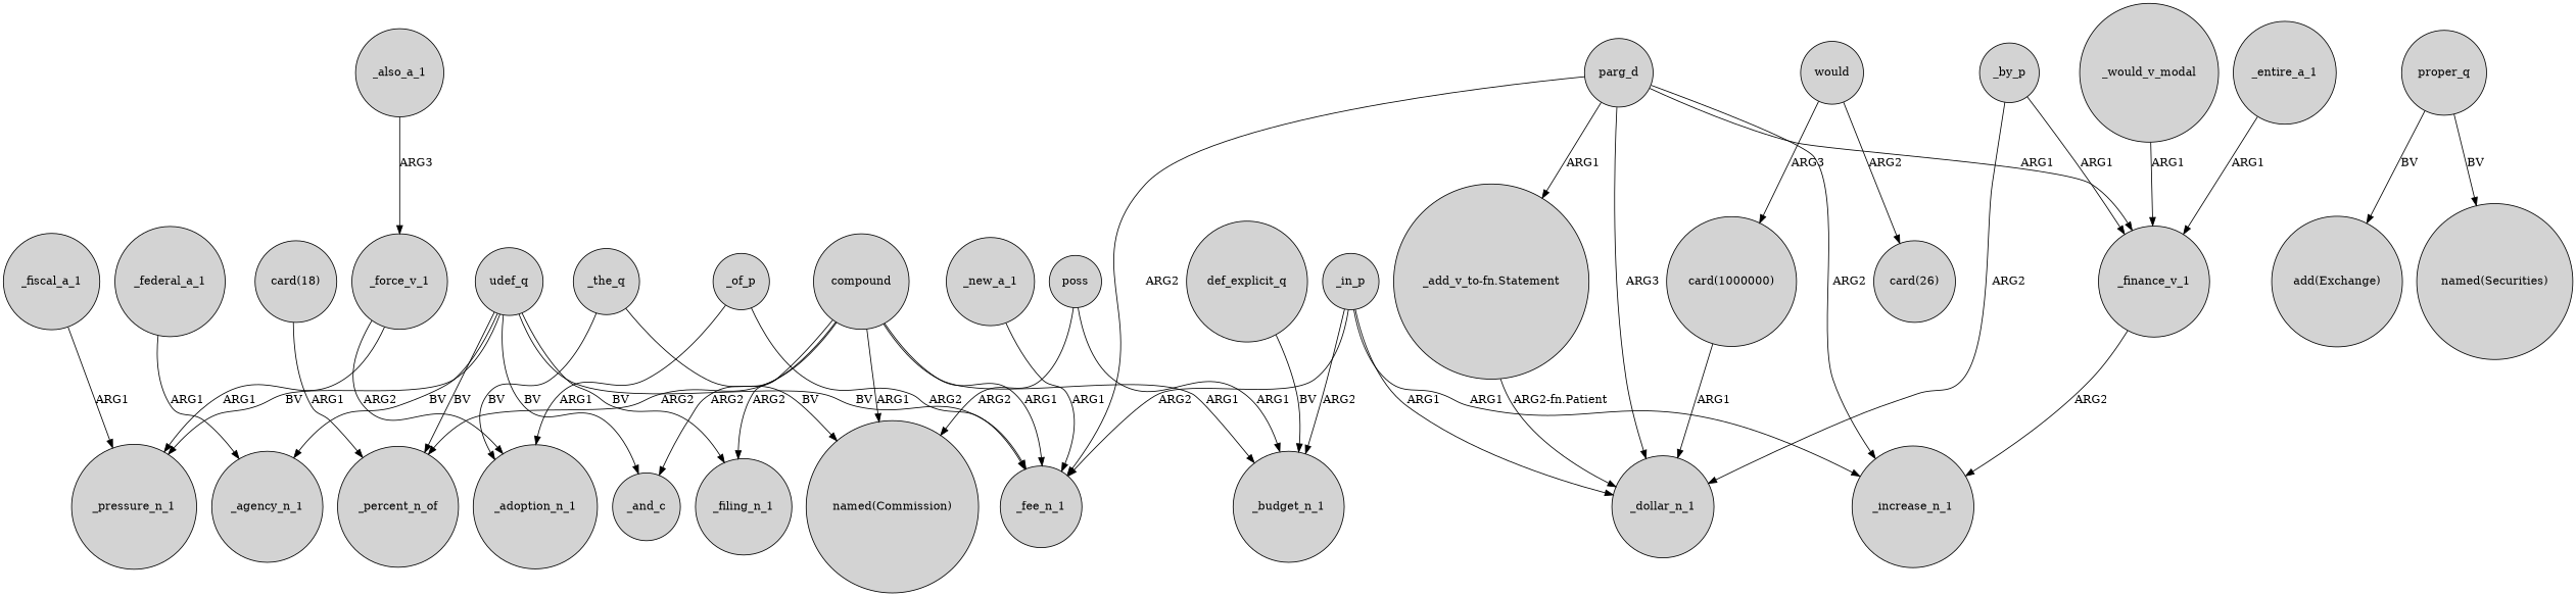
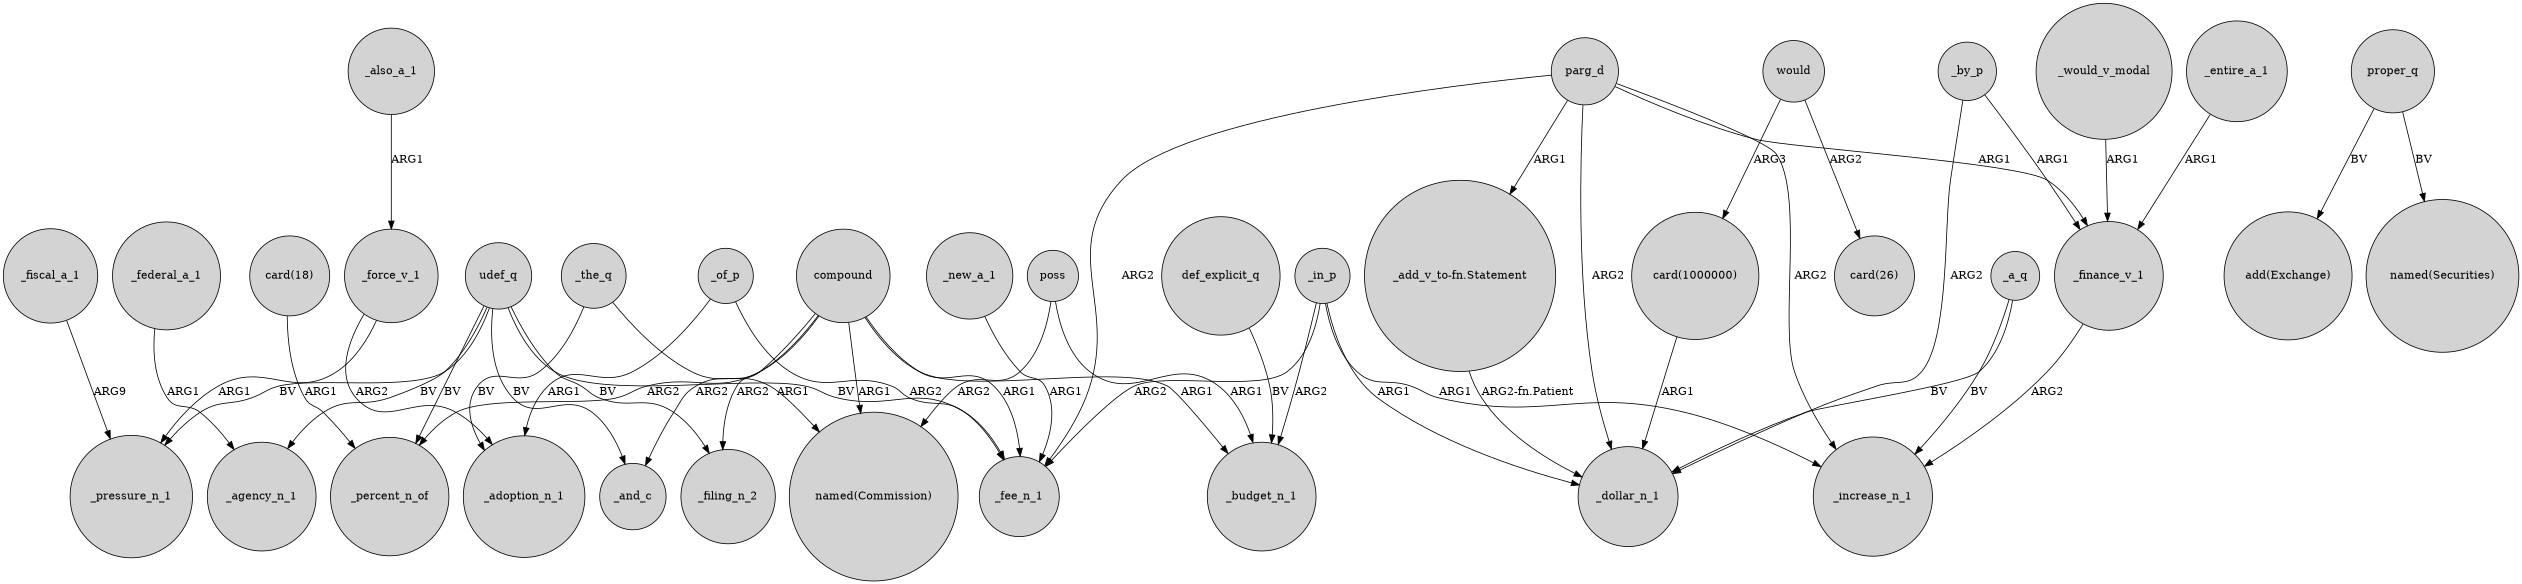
  digraph {
    node [shape=circle style=filled]
    udef_q
    _pressure_n_1
    _fee_n_1
-   _filing_n_1
+   _filing_n_1 [label=_filing_n_2]
    _percent_n_of
    _agency_n_1
    _and_c
    _new_a_1
    "card(1000000)"
    _dollar_n_1
+   _a_q
    _increase_n_1
    "card(18)"
    compound
    "named(Commission)"
    _budget_n_1
    _would_v_modal
    _finance_v_1
    def_explicit_q
    _entire_a_1
    n21 [label=would]
    "card(26)"
    _of_p
    _adoption_n_1
    parg_d
    "_add_v_to-fn.Statement"
    _force_v_1
    n28 [label="add(Exchange)"]
    proper_q
    "named(Securities)"
    _also_a_1
    poss
    _by_p
    _the_q
    _federal_a_1
    _in_p
    _fiscal_a_1
    udef_q -> _pressure_n_1 [label=BV]
    udef_q -> _fee_n_1 [label=BV]
    udef_q -> _filing_n_1 [label=BV]
    udef_q -> _percent_n_of [label=BV]
    udef_q -> _agency_n_1 [label=BV]
    udef_q -> _and_c [label=BV]
    _new_a_1 -> _fee_n_1 [label=ARG1]
    "card(1000000)" -> _dollar_n_1 [label=ARG1]
+   _a_q -> _dollar_n_1 [label=BV]
+   _a_q -> _increase_n_1 [label=BV]
    "card(18)" -> _percent_n_of [label=ARG1]
    compound -> _fee_n_1 [label=ARG1]
    compound -> _filing_n_1 [label=ARG2]
    compound -> _percent_n_of [label=ARG2]
    compound -> _and_c [label=ARG2]
    compound -> "named(Commission)" [label=ARG1]
    compound -> _budget_n_1 [label=ARG1]
    _would_v_modal -> _finance_v_1 [label=ARG1]
    _finance_v_1 -> _increase_n_1 [label=ARG2]
    def_explicit_q -> _budget_n_1 [label=BV]
    _entire_a_1 -> _finance_v_1 [label=ARG1]
    n21 -> "card(1000000)" [label=ARG3]
    n21 -> "card(26)" [label=ARG2]
    _of_p -> _fee_n_1 [label=ARG2]
    _of_p -> _adoption_n_1 [label=ARG1]
    parg_d -> _fee_n_1 [label=ARG2]
-   parg_d -> _dollar_n_1 [label=ARG3]
+   parg_d -> _dollar_n_1 [label=ARG2]
    parg_d -> _increase_n_1 [label=ARG2]
    parg_d -> _finance_v_1 [label=ARG1]
    parg_d -> "_add_v_to-fn.Statement" [label=ARG1]
    "_add_v_to-fn.Statement" -> _dollar_n_1 [label="ARG2-fn.Patient"]
    _force_v_1 -> _pressure_n_1 [label=ARG1]
    _force_v_1 -> _adoption_n_1 [label=ARG2]
    proper_q -> n28 [label=BV]
    proper_q -> "named(Securities)" [label=BV]
-   _also_a_1 -> _force_v_1 [label=ARG3]
+   _also_a_1 -> _force_v_1 [label=ARG1]
    poss -> "named(Commission)" [label=ARG2]
    poss -> _budget_n_1 [label=ARG1]
    _by_p -> _dollar_n_1 [label=ARG2]
    _by_p -> _finance_v_1 [label=ARG1]
-   _the_q -> "named(Commission)" [label=BV]
+   _the_q -> "named(Commission)" [label=ARG1]
    _the_q -> _adoption_n_1 [label=BV]
    _federal_a_1 -> _agency_n_1 [label=ARG1]
    _in_p -> _fee_n_1 [label=ARG2]
    _in_p -> _dollar_n_1 [label=ARG1]
    _in_p -> _increase_n_1 [label=ARG1]
    _in_p -> _budget_n_1 [label=ARG2]
-   _fiscal_a_1 -> _pressure_n_1 [label=ARG1]
+   _fiscal_a_1 -> _pressure_n_1 [label=ARG9]
  }
